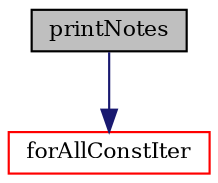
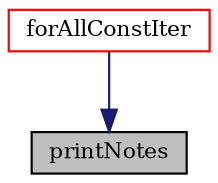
  digraph {
    rankdir=TB
    fontname="DejaVu Serif"
    node [fontname="DejaVu Serif" fontsize=10 shape=record]
    n1 [color=black fillcolor=grey75 fontcolor=black height=0.2 label=printNotes style=filled width=0.4]
    n2 [color=red height=0.2 label=forAllConstIter width=0.4]
-   n1 -> n2 [color=midnightblue fontname="DejaVu Serif" fontsize=10 labelfontname=FreeSans labelfontsize=10 style=solid]
+   n2 -> n1 [color=midnightblue fontname="DejaVu Serif" fontsize=10 labelfontname=FreeSans labelfontsize=10 style=solid]
  }
